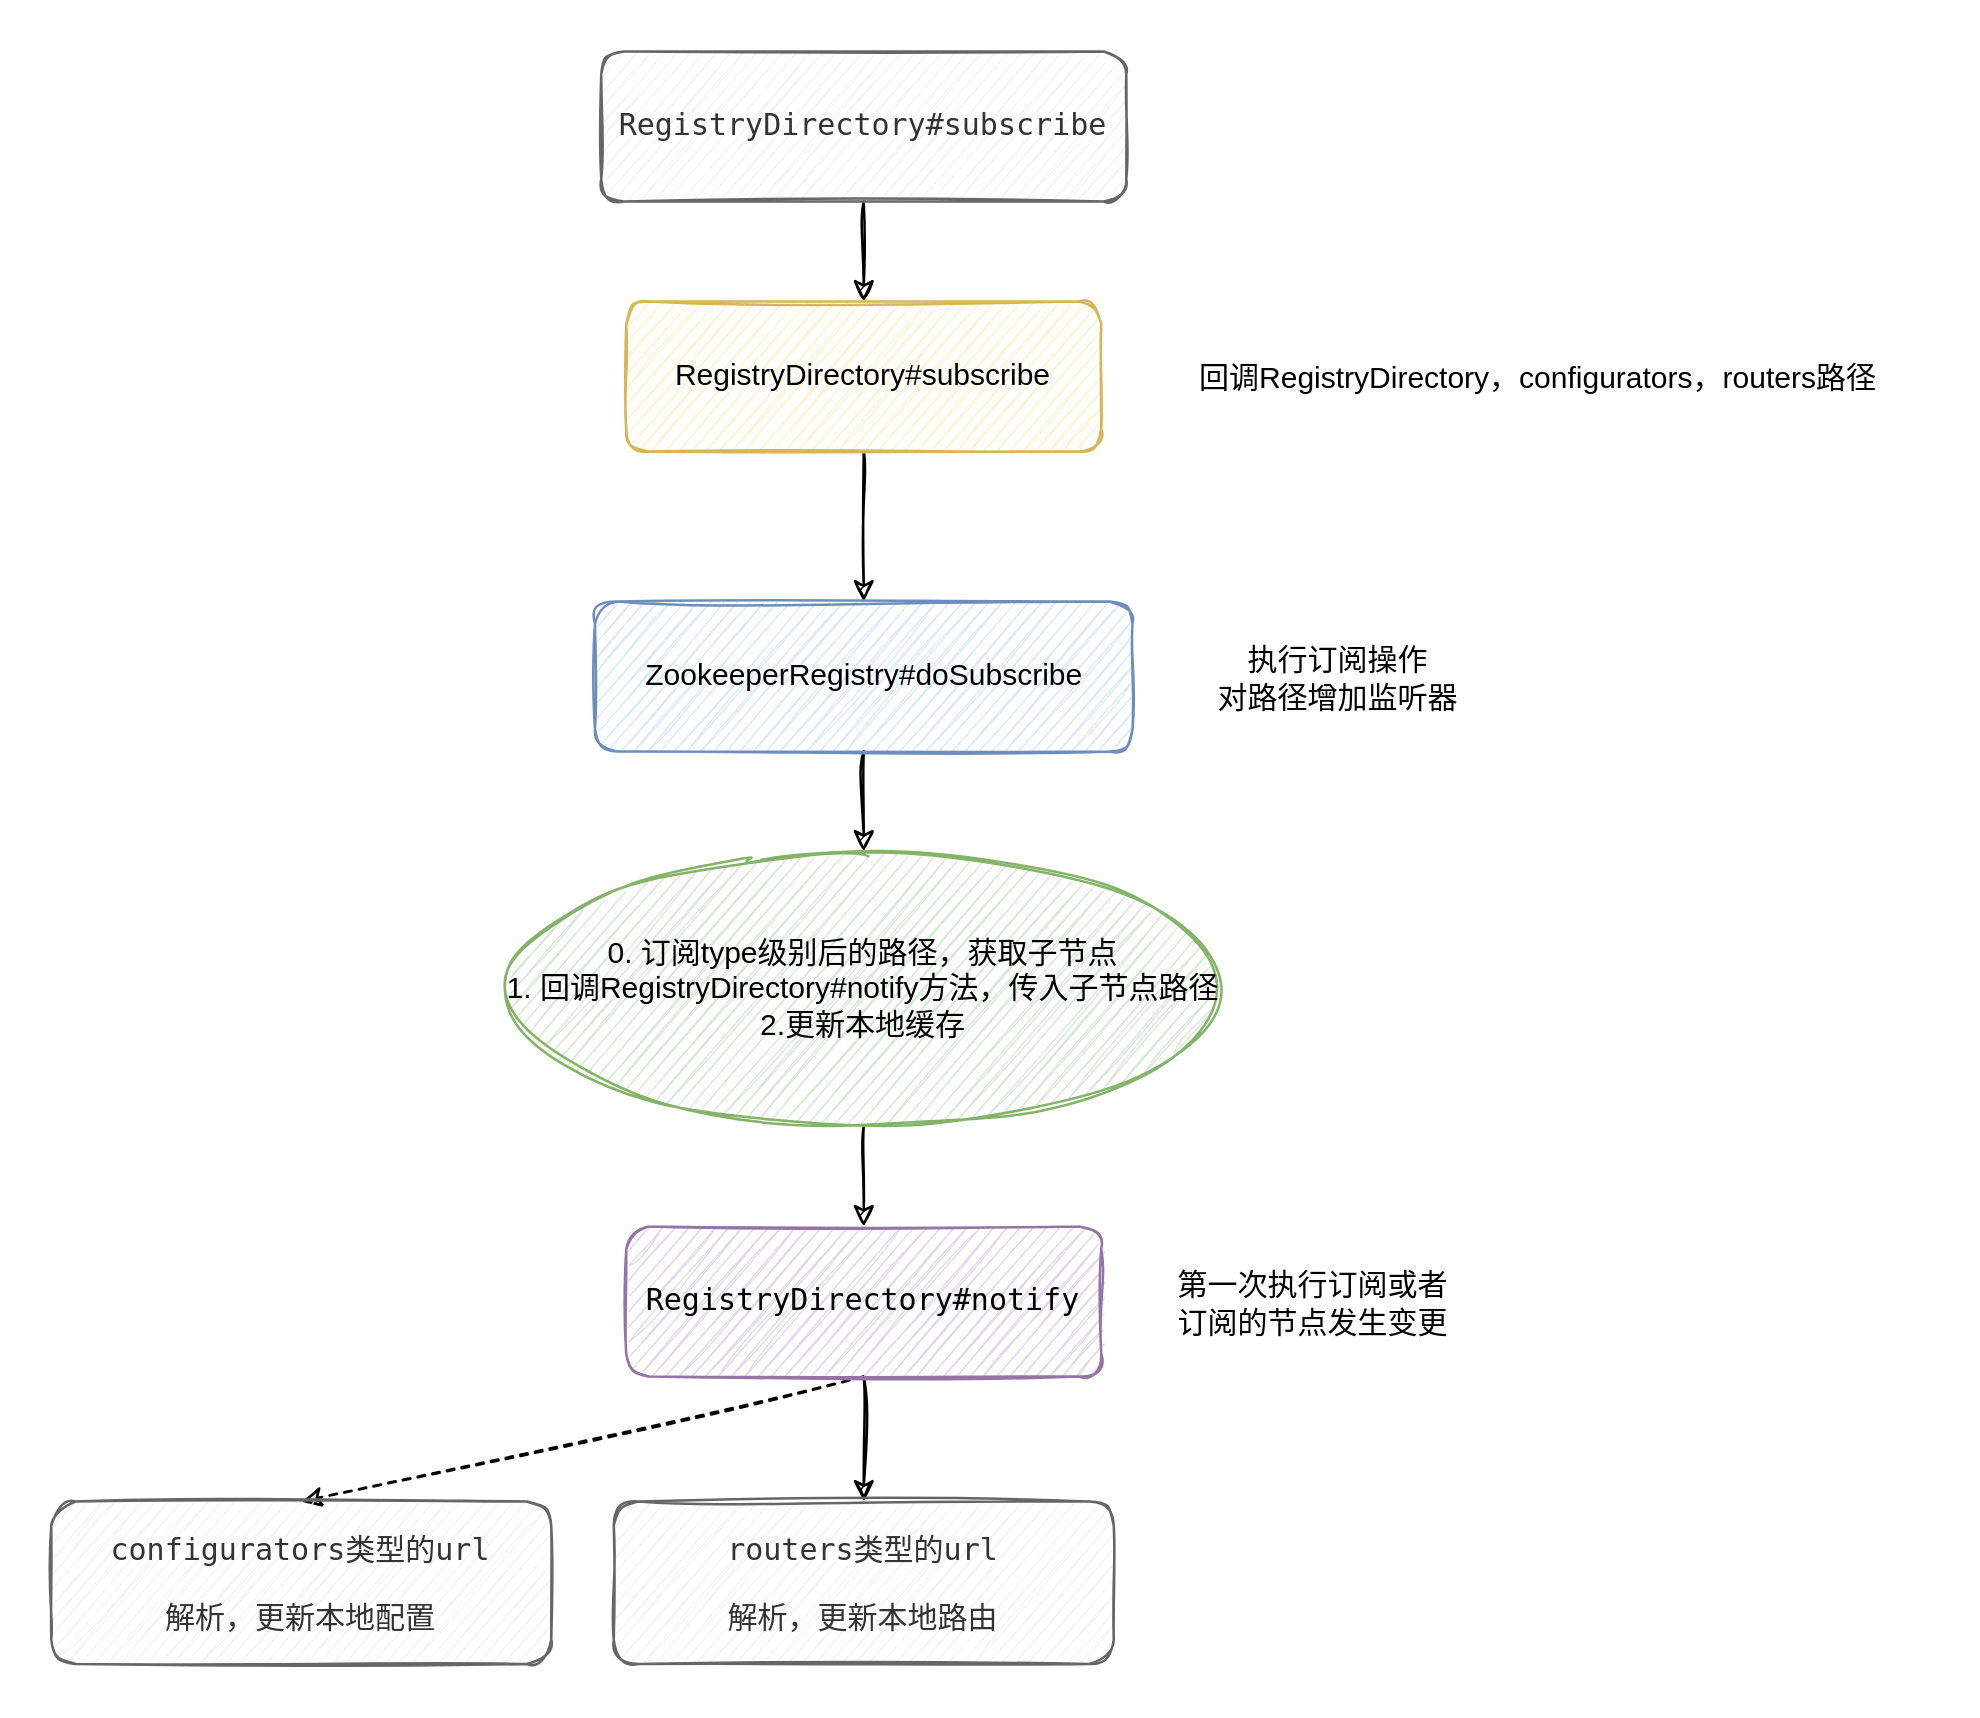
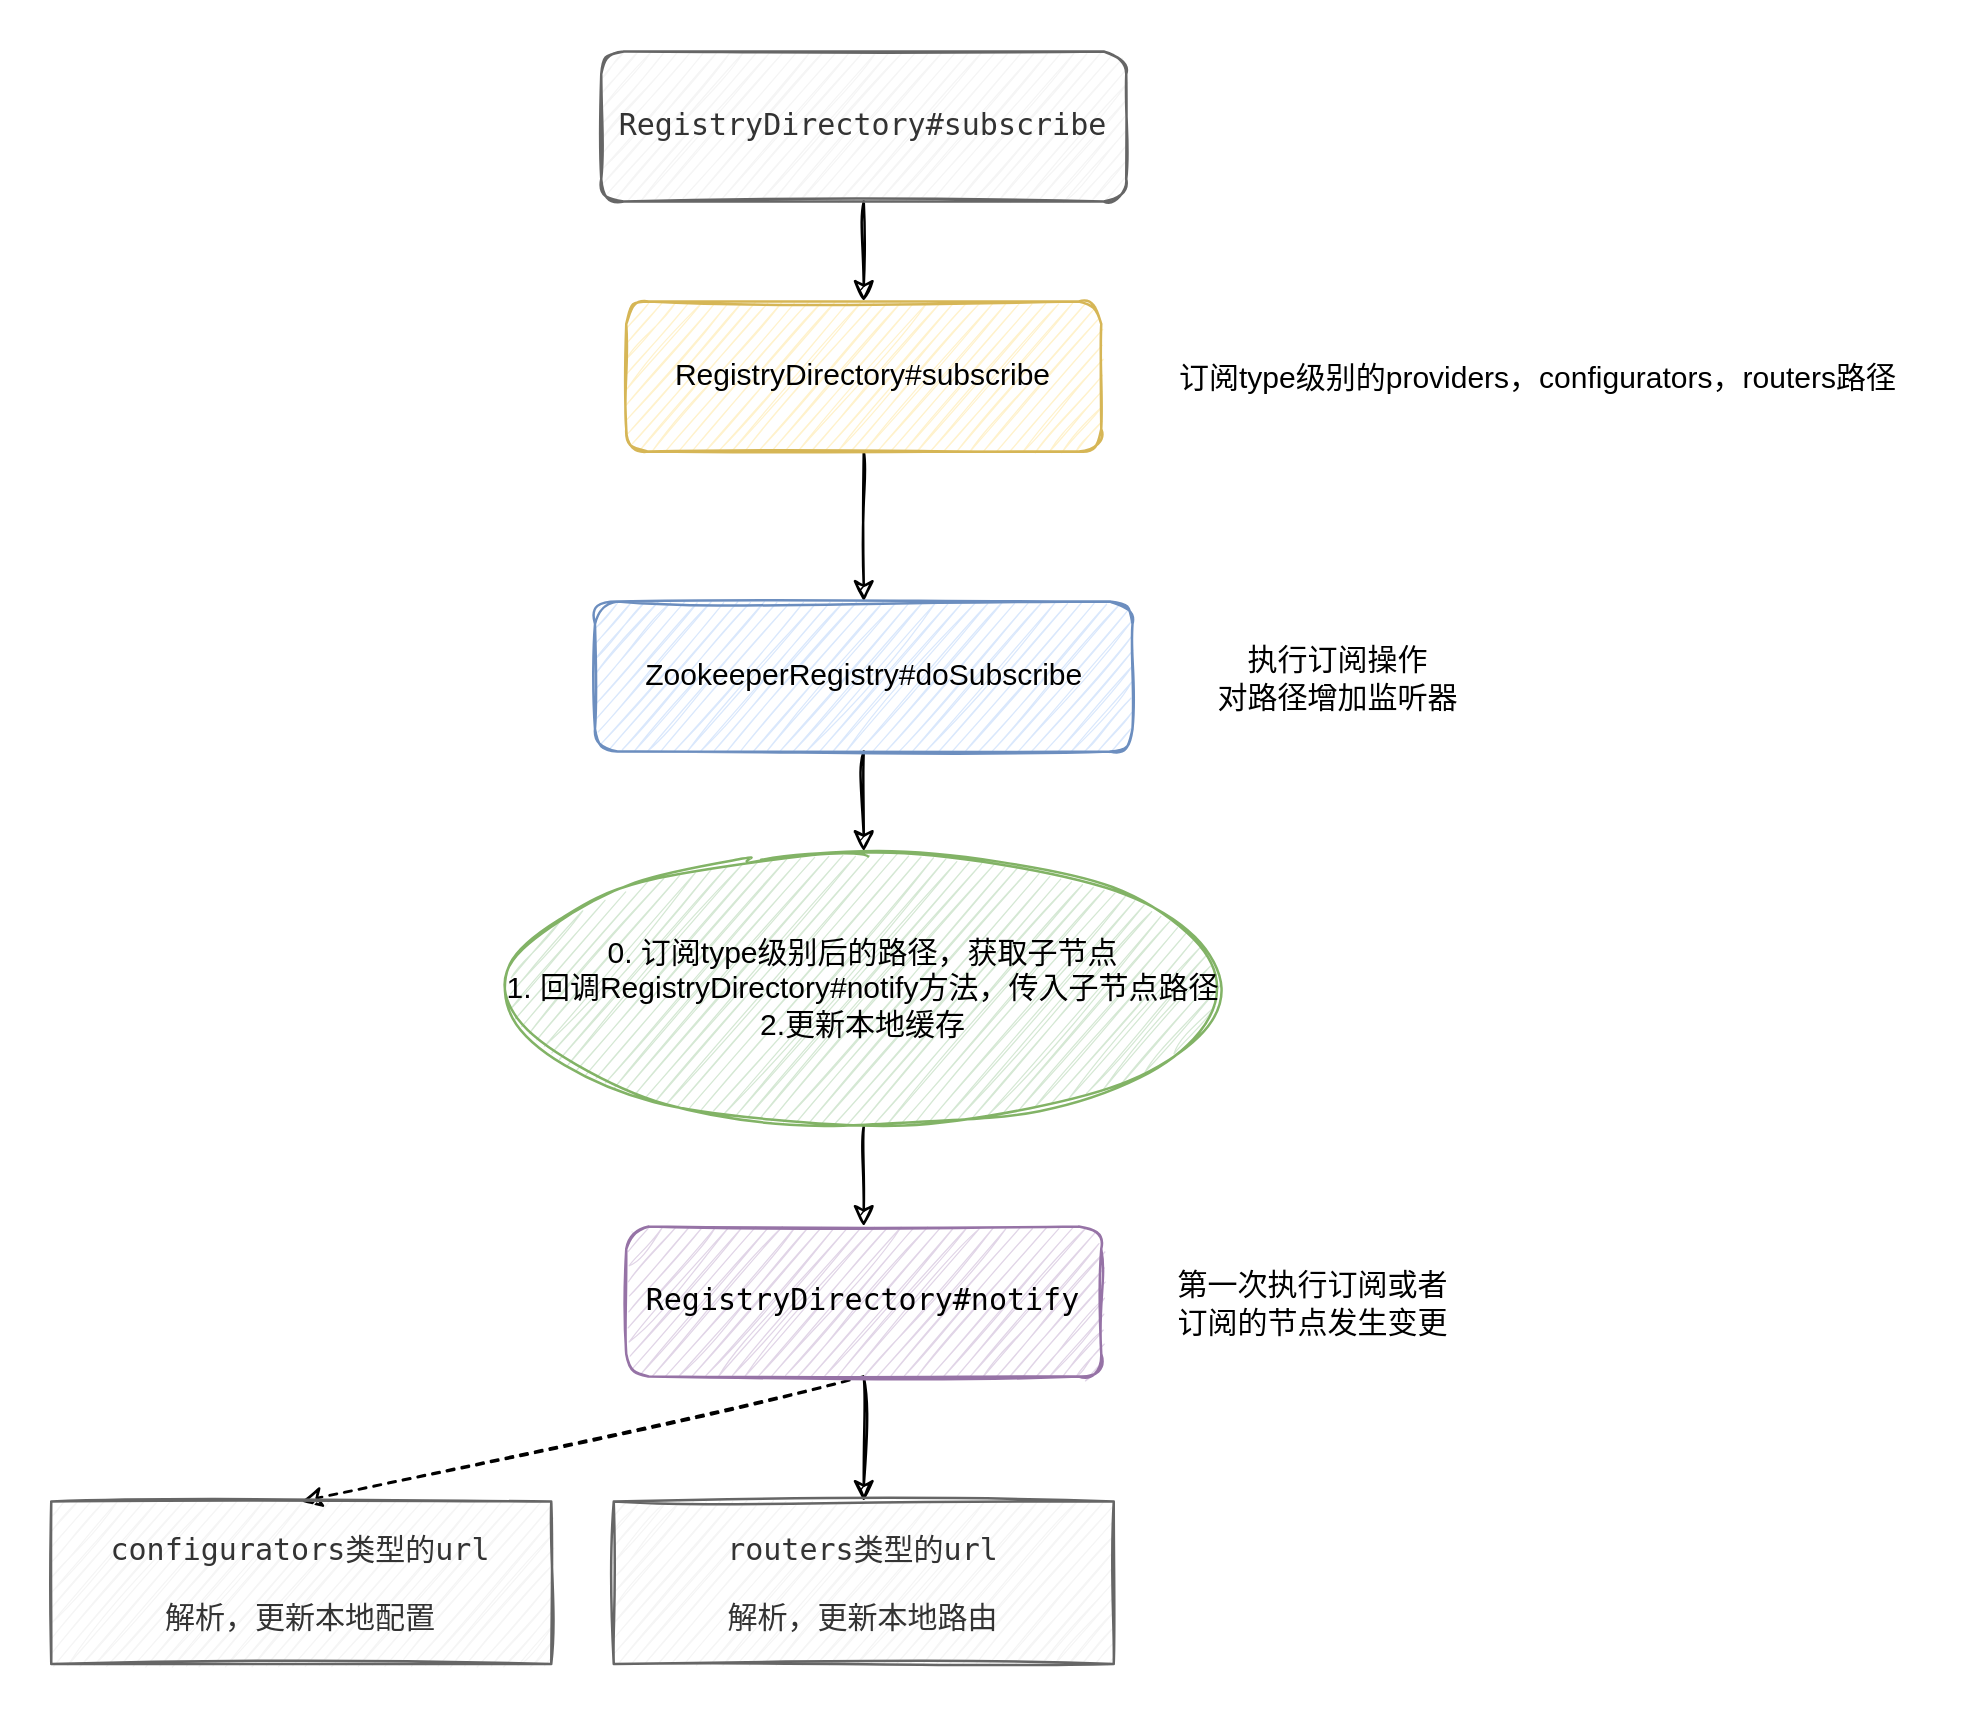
  <mxCell id="0" />
  <mxCell id="1" parent="0" />
  <mxCell id="2" value="" style="edgeStyle=orthogonalEdgeStyle;rounded=0;orthogonalLoop=1;jettySize=auto;html=1;sketch=1;" edge="1" parent="1" source="3" target="6"><mxGeometry relative="1" as="geometry" /></mxCell>
  <mxCell id="3" value="&lt;font style=&quot;font-size: 12px&quot;&gt;RegistryDirectory#subscribe&lt;/font&gt;" style="rounded=1;whiteSpace=wrap;html=1;fillColor=#fff2cc;strokeColor=#d6b656;sketch=1;" parent="1" vertex="1"><mxGeometry x="250" y="120" width="190" height="60" as="geometry" /></mxCell>
- <mxCell id="4" value="回调RegistryDirectory，configurators，routers路径" style="text;html=1;strokeColor=none;fillColor=none;align=center;verticalAlign=middle;whiteSpace=wrap;rounded=0;" parent="1" vertex="1"><mxGeometry x="460" y="150" width="310" as="geometry" /></mxCell>
+ <mxCell id="4" value="订阅type级别的providers，configurators，routers路径" style="text;html=1;strokeColor=none;fillColor=none;align=center;verticalAlign=middle;whiteSpace=wrap;rounded=0;" parent="1" vertex="1"><mxGeometry x="460" y="150" width="310" as="geometry" /></mxCell>
  <mxCell id="5" value="" style="edgeStyle=orthogonalEdgeStyle;rounded=0;orthogonalLoop=1;jettySize=auto;html=1;sketch=1;" edge="1" parent="1" source="6" target="9"><mxGeometry relative="1" as="geometry" /></mxCell>
  <mxCell id="6" value="&lt;font style=&quot;font-size: 12px&quot;&gt;ZookeeperRegistry#doSubscribe&lt;/font&gt;" style="rounded=1;whiteSpace=wrap;html=1;fillColor=#dae8fc;strokeColor=#6c8ebf;sketch=1;" parent="1" vertex="1"><mxGeometry x="237.5" y="240" width="215" height="60" as="geometry" /></mxCell>
  <mxCell id="7" value="执行订阅操作&lt;br&gt;对路径增加监听器" style="text;html=1;strokeColor=none;fillColor=none;align=center;verticalAlign=middle;whiteSpace=wrap;rounded=0;" parent="1" vertex="1"><mxGeometry x="380" y="270" width="310" as="geometry" /></mxCell>
  <mxCell id="8" value="" style="edgeStyle=orthogonalEdgeStyle;rounded=0;orthogonalLoop=1;jettySize=auto;html=1;sketch=1;" edge="1" parent="1" source="9" target="12"><mxGeometry relative="1" as="geometry" /></mxCell>
  <mxCell id="9" value="&lt;font style=&quot;font-size: 12px&quot;&gt;0. 订阅type级别后的路径，获取子节点&lt;br&gt;1. 回调RegistryDirectory#notify方法，传入子节点路径&lt;br&gt;2.更新本地缓存&lt;/font&gt;" style="ellipse;whiteSpace=wrap;html=1;fillColor=#d5e8d4;strokeColor=#82b366;sketch=1;" vertex="1" parent="1"><mxGeometry x="195" y="340" width="300" height="110" as="geometry" /></mxCell>
  <mxCell id="10" value="" style="edgeStyle=orthogonalEdgeStyle;rounded=0;orthogonalLoop=1;jettySize=auto;html=1;sketch=1;" edge="1" parent="1" source="12" target="15"><mxGeometry relative="1" as="geometry" /></mxCell>
  <mxCell id="11" style="edgeStyle=none;rounded=0;orthogonalLoop=1;jettySize=auto;html=1;exitX=0.5;exitY=1;exitDx=0;exitDy=0;entryX=0.5;entryY=0;entryDx=0;entryDy=0;sketch=1;dashed=1;" edge="1" parent="1" source="12" target="14"><mxGeometry relative="1" as="geometry" /></mxCell>
  <mxCell id="12" value="&lt;pre&gt;RegistryDirectory#notify&lt;/pre&gt;" style="rounded=1;whiteSpace=wrap;html=1;fillColor=#e1d5e7;strokeColor=#9673a6;sketch=1;" vertex="1" parent="1"><mxGeometry x="250" y="490" width="190" height="60" as="geometry" /></mxCell>
  <mxCell id="13" value="第一次执行订阅或者&lt;br&gt;订阅的节点发生变更" style="text;html=1;strokeColor=none;fillColor=none;align=center;verticalAlign=middle;whiteSpace=wrap;rounded=0;" vertex="1" parent="1"><mxGeometry x="370" y="520" width="310" as="geometry" /></mxCell>
- <mxCell id="14" value="&lt;pre&gt;configurators类型的url&lt;/pre&gt;&lt;pre&gt;解析，更新本地配置&lt;/pre&gt;" style="rounded=1;whiteSpace=wrap;html=1;fillColor=#f5f5f5;strokeColor=#666666;fontColor=#333333;sketch=1;" vertex="1" parent="1"><mxGeometry x="20" y="600" width="200" height="65" as="geometry" /></mxCell>
- <mxCell id="15" value="&lt;pre&gt;&lt;pre&gt;routers类型的url&lt;/pre&gt;&lt;pre&gt;解析，更新本地路由&lt;/pre&gt;&lt;/pre&gt;" style="rounded=1;whiteSpace=wrap;html=1;fillColor=#f5f5f5;strokeColor=#666666;fontColor=#333333;sketch=1;" vertex="1" parent="1"><mxGeometry x="245" y="600" width="200" height="65" as="geometry" /></mxCell>
+ <mxCell id="14" value="&lt;pre&gt;configurators类型的url&lt;/pre&gt;&lt;pre&gt;解析，更新本地配置&lt;/pre&gt;" style="whiteSpace=wrap;html=1;fillColor=#f5f5f5;strokeColor=#666666;fontColor=#333333;sketch=1;rounded=0;" vertex="1" parent="1"><mxGeometry x="20" y="600" width="200" height="65" as="geometry" /></mxCell>
+ <mxCell id="15" value="&lt;pre&gt;&lt;pre&gt;routers类型的url&lt;/pre&gt;&lt;pre&gt;解析，更新本地路由&lt;/pre&gt;&lt;/pre&gt;" style="whiteSpace=wrap;html=1;fillColor=#f5f5f5;strokeColor=#666666;fontColor=#333333;sketch=1;rounded=0;" vertex="1" parent="1"><mxGeometry x="245" y="600" width="200" height="65" as="geometry" /></mxCell>
  <mxCell id="16" value="" style="edgeStyle=orthogonalEdgeStyle;rounded=0;orthogonalLoop=1;jettySize=auto;html=1;sketch=1;" edge="1" parent="1" source="17" target="3"><mxGeometry relative="1" as="geometry" /></mxCell>
  <mxCell id="17" value="&lt;pre&gt;RegistryDirectory#subscribe&lt;/pre&gt;" style="rounded=1;whiteSpace=wrap;html=1;sketch=1;fillColor=#f5f5f5;strokeColor=#666666;fontColor=#333333;" vertex="1" parent="1"><mxGeometry x="240" y="20" width="210" height="60" as="geometry" /></mxCell>
